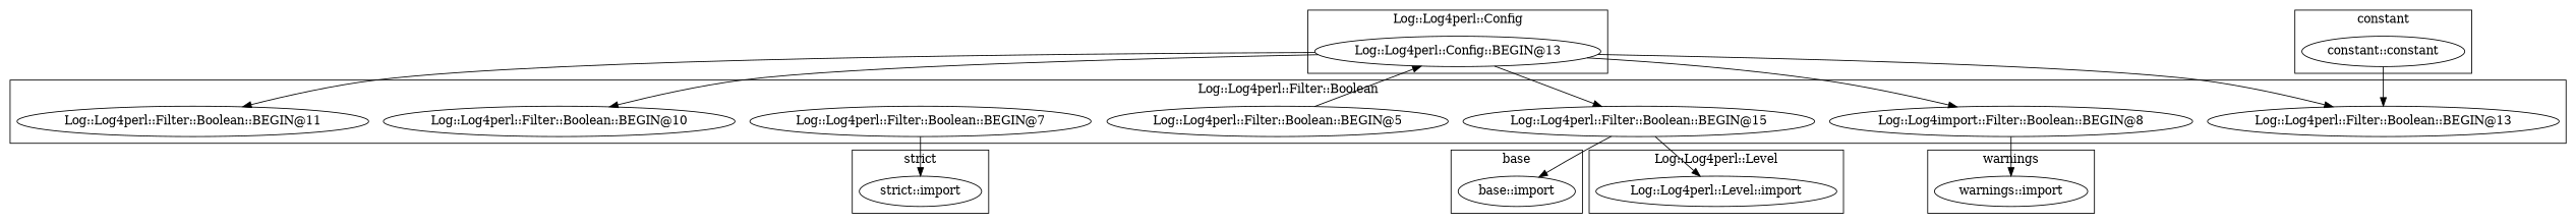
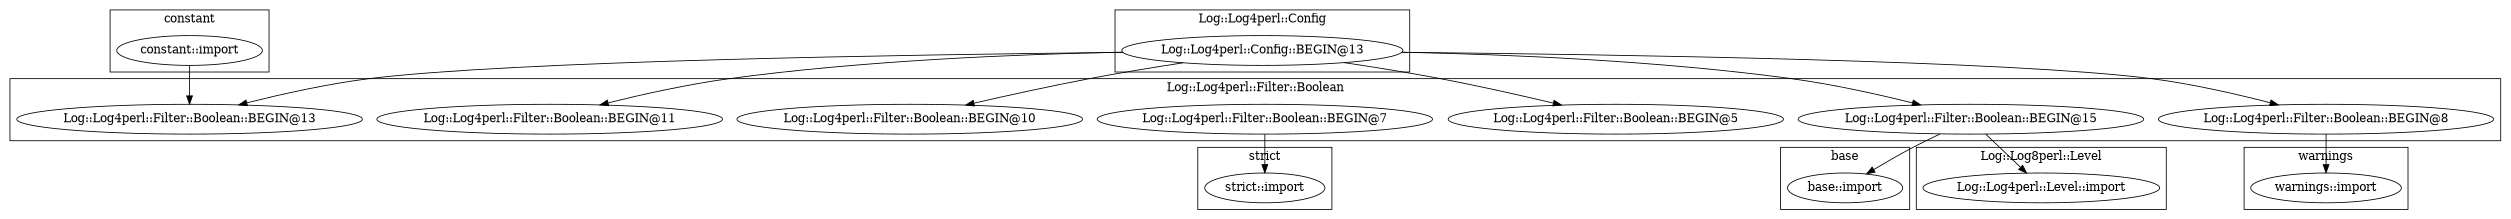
  digraph {
    "Log::Log4perl::Filter::Boolean::BEGIN@13"
    "Log::Log4perl::Filter::Boolean::BEGIN@7"
    "Log::Log4perl::Filter::Boolean::BEGIN@15"
    "Log::Log4perl::Filter::Boolean::BEGIN@10"
    "Log::Log4perl::Filter::Boolean::BEGIN@11"
-   "Log::Log4perl::Filter::Boolean::BEGIN@8" [label="Log::Log4import::Filter::Boolean::BEGIN@8"]
+   "Log::Log4perl::Filter::Boolean::BEGIN@8"
    "Log::Log4perl::Filter::Boolean::BEGIN@5"
    "base::import"
    "warnings::import"
    "strict::import"
-   "constant::import" [label="constant::constant"]
+   "constant::import"
    "Log::Log4perl::Level::import"
    "Log::Log4perl::Config::BEGIN@13"
    subgraph cluster_1 {
      label="Log::Log4perl::Filter::Boolean"
      "Log::Log4perl::Filter::Boolean::BEGIN@13"
      "Log::Log4perl::Filter::Boolean::BEGIN@7"
      "Log::Log4perl::Filter::Boolean::BEGIN@15"
      "Log::Log4perl::Filter::Boolean::BEGIN@10"
      "Log::Log4perl::Filter::Boolean::BEGIN@11"
      "Log::Log4perl::Filter::Boolean::BEGIN@8"
      "Log::Log4perl::Filter::Boolean::BEGIN@5"
    }
    subgraph cluster_2 {
      label=base
      "base::import"
    }
    subgraph cluster_3 {
      label=warnings
      "warnings::import"
    }
    subgraph cluster_4 {
      label="strict"
      "strict::import"
    }
    subgraph cluster_5 {
      label=constant
      "constant::import"
    }
    subgraph cluster_6 {
-     label="Log::Log4perl::Level"
+     label="Log::Log8perl::Level"
      "Log::Log4perl::Level::import"
    }
    subgraph cluster_7 {
      label="Log::Log4perl::Config"
      "Log::Log4perl::Config::BEGIN@13"
    }
    "Log::Log4perl::Filter::Boolean::BEGIN@7" -> "strict::import"
    "Log::Log4perl::Filter::Boolean::BEGIN@15" -> "base::import"
    "Log::Log4perl::Filter::Boolean::BEGIN@15" -> "Log::Log4perl::Level::import"
    "Log::Log4perl::Filter::Boolean::BEGIN@8" -> "warnings::import"
    "constant::import" -> "Log::Log4perl::Filter::Boolean::BEGIN@13"
    "Log::Log4perl::Config::BEGIN@13" -> "Log::Log4perl::Filter::Boolean::BEGIN@13"
    "Log::Log4perl::Config::BEGIN@13" -> "Log::Log4perl::Filter::Boolean::BEGIN@15"
    "Log::Log4perl::Config::BEGIN@13" -> "Log::Log4perl::Filter::Boolean::BEGIN@10"
    "Log::Log4perl::Config::BEGIN@13" -> "Log::Log4perl::Filter::Boolean::BEGIN@11"
    "Log::Log4perl::Config::BEGIN@13" -> "Log::Log4perl::Filter::Boolean::BEGIN@8"
-   "Log::Log4perl::Filter::Boolean::BEGIN@5" -> "Log::Log4perl::Config::BEGIN@13"
+   "Log::Log4perl::Config::BEGIN@13" -> "Log::Log4perl::Filter::Boolean::BEGIN@5"
  }
